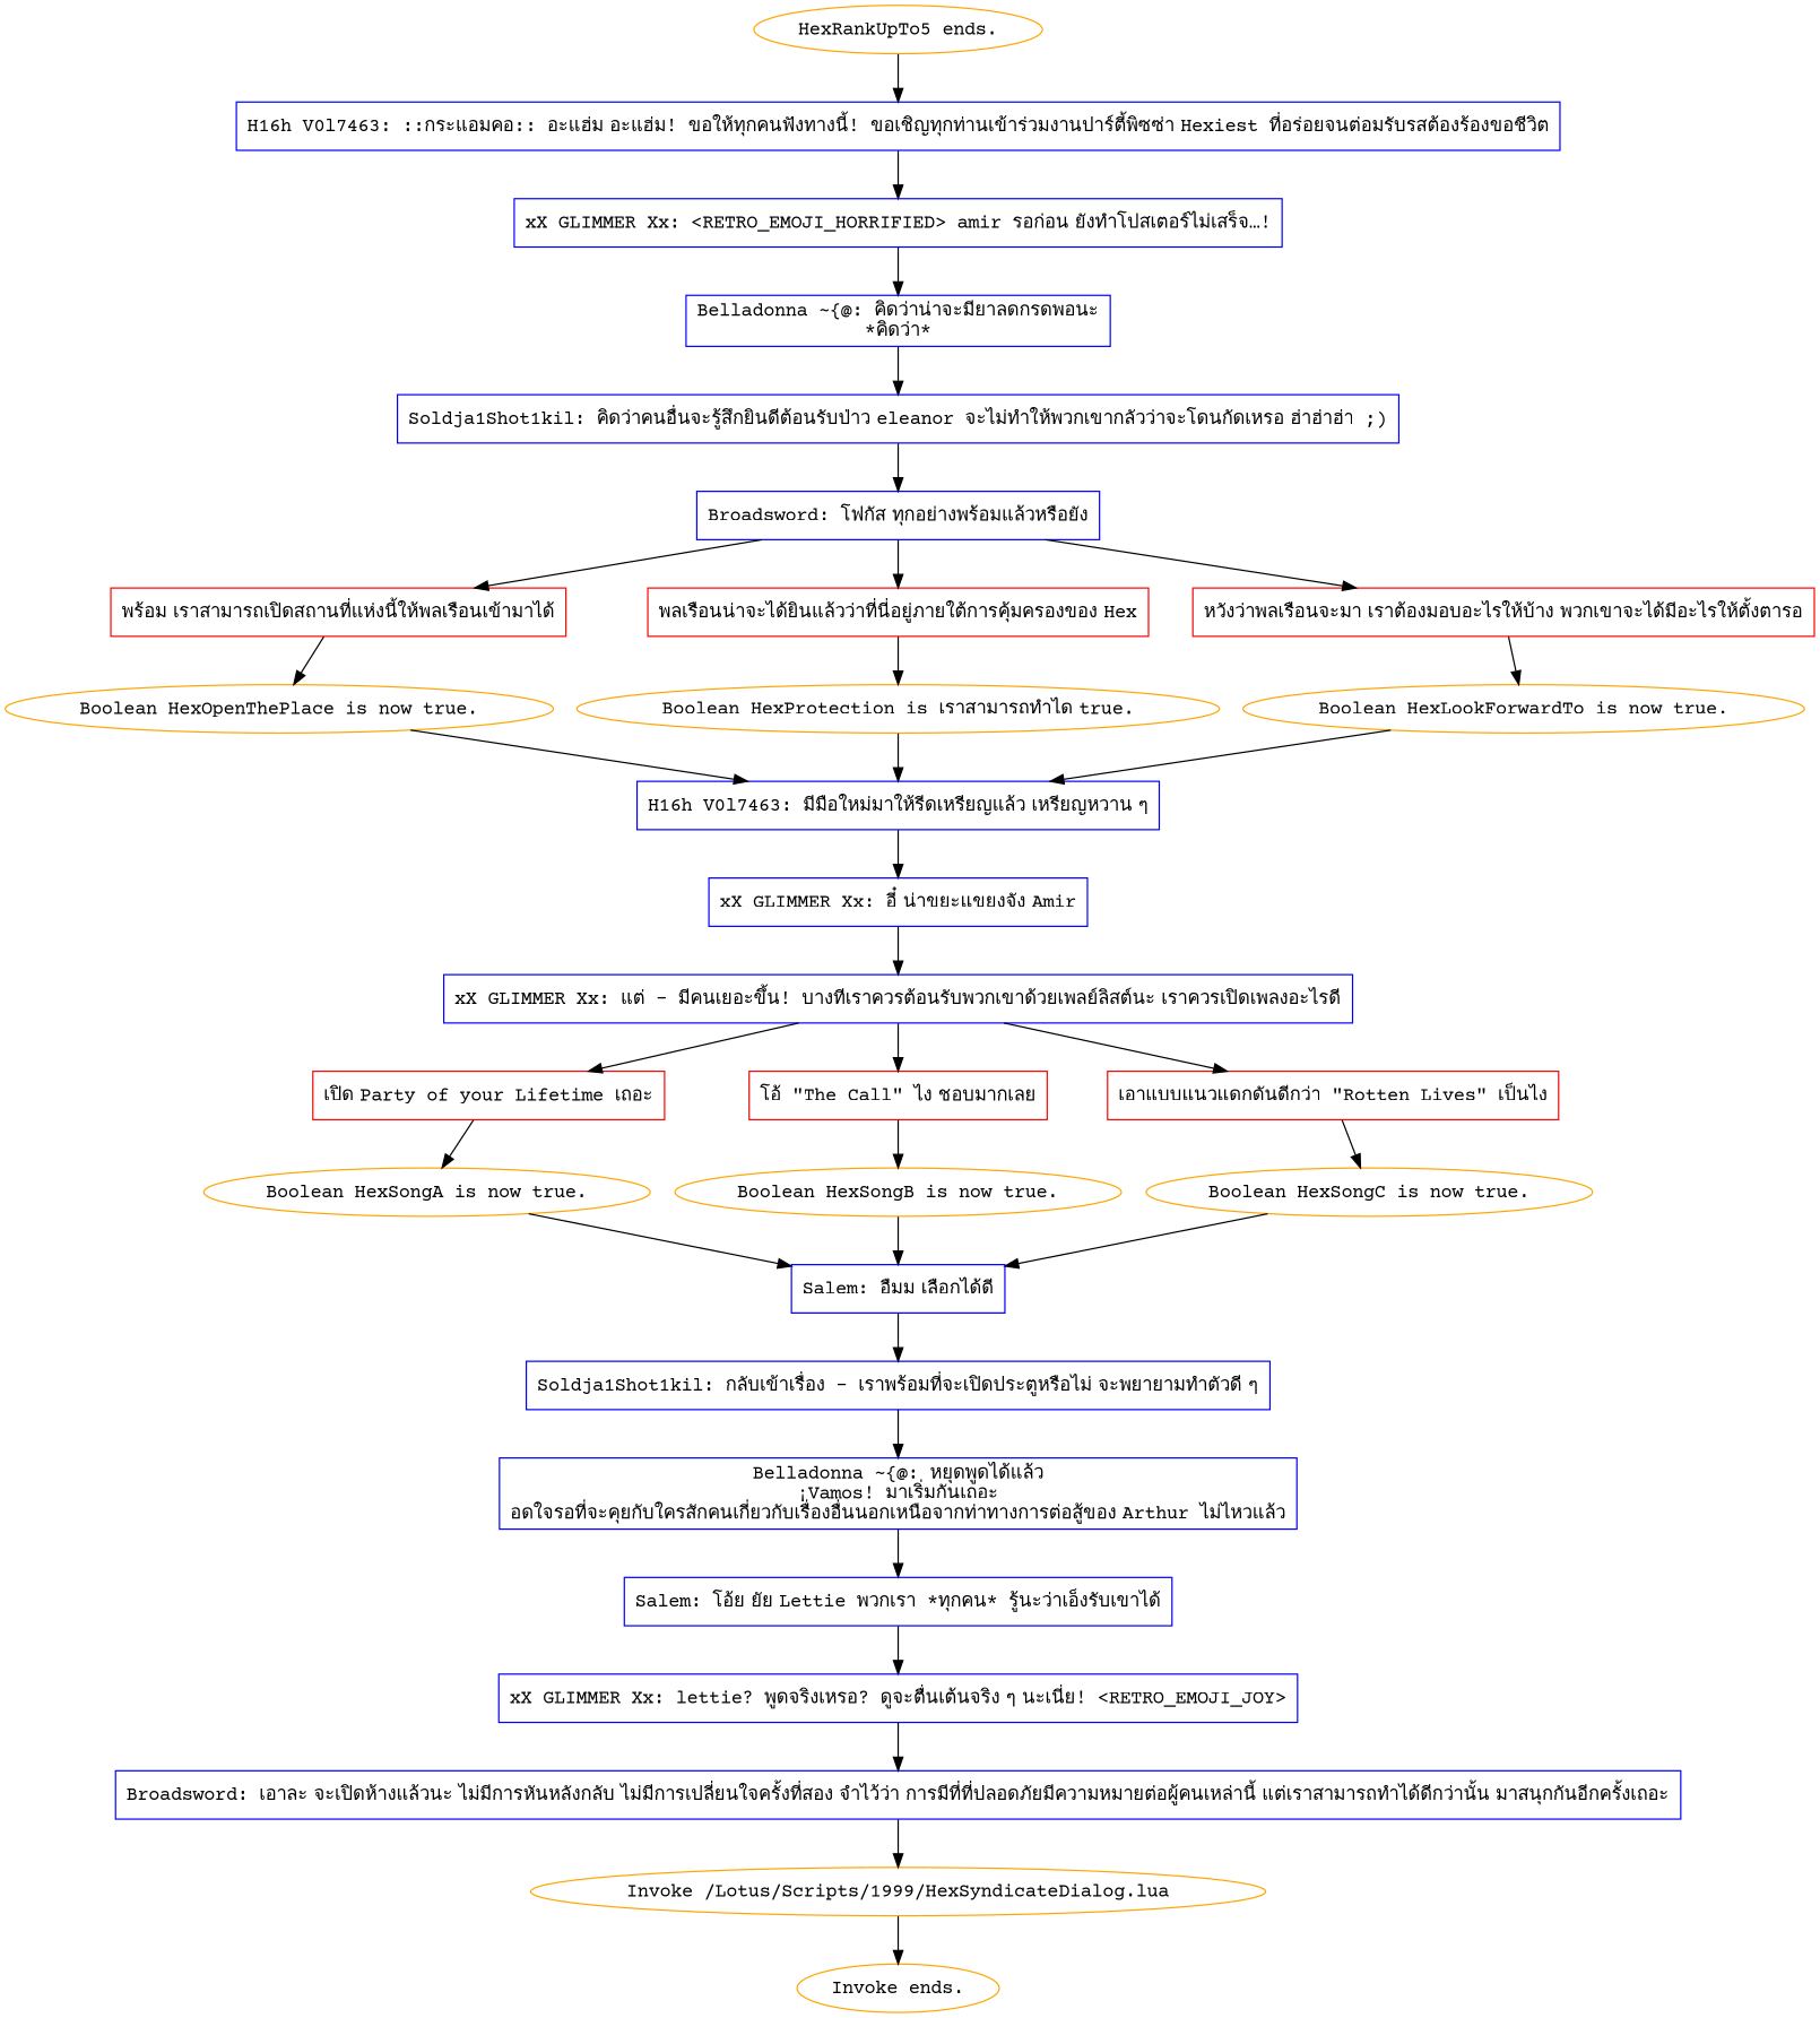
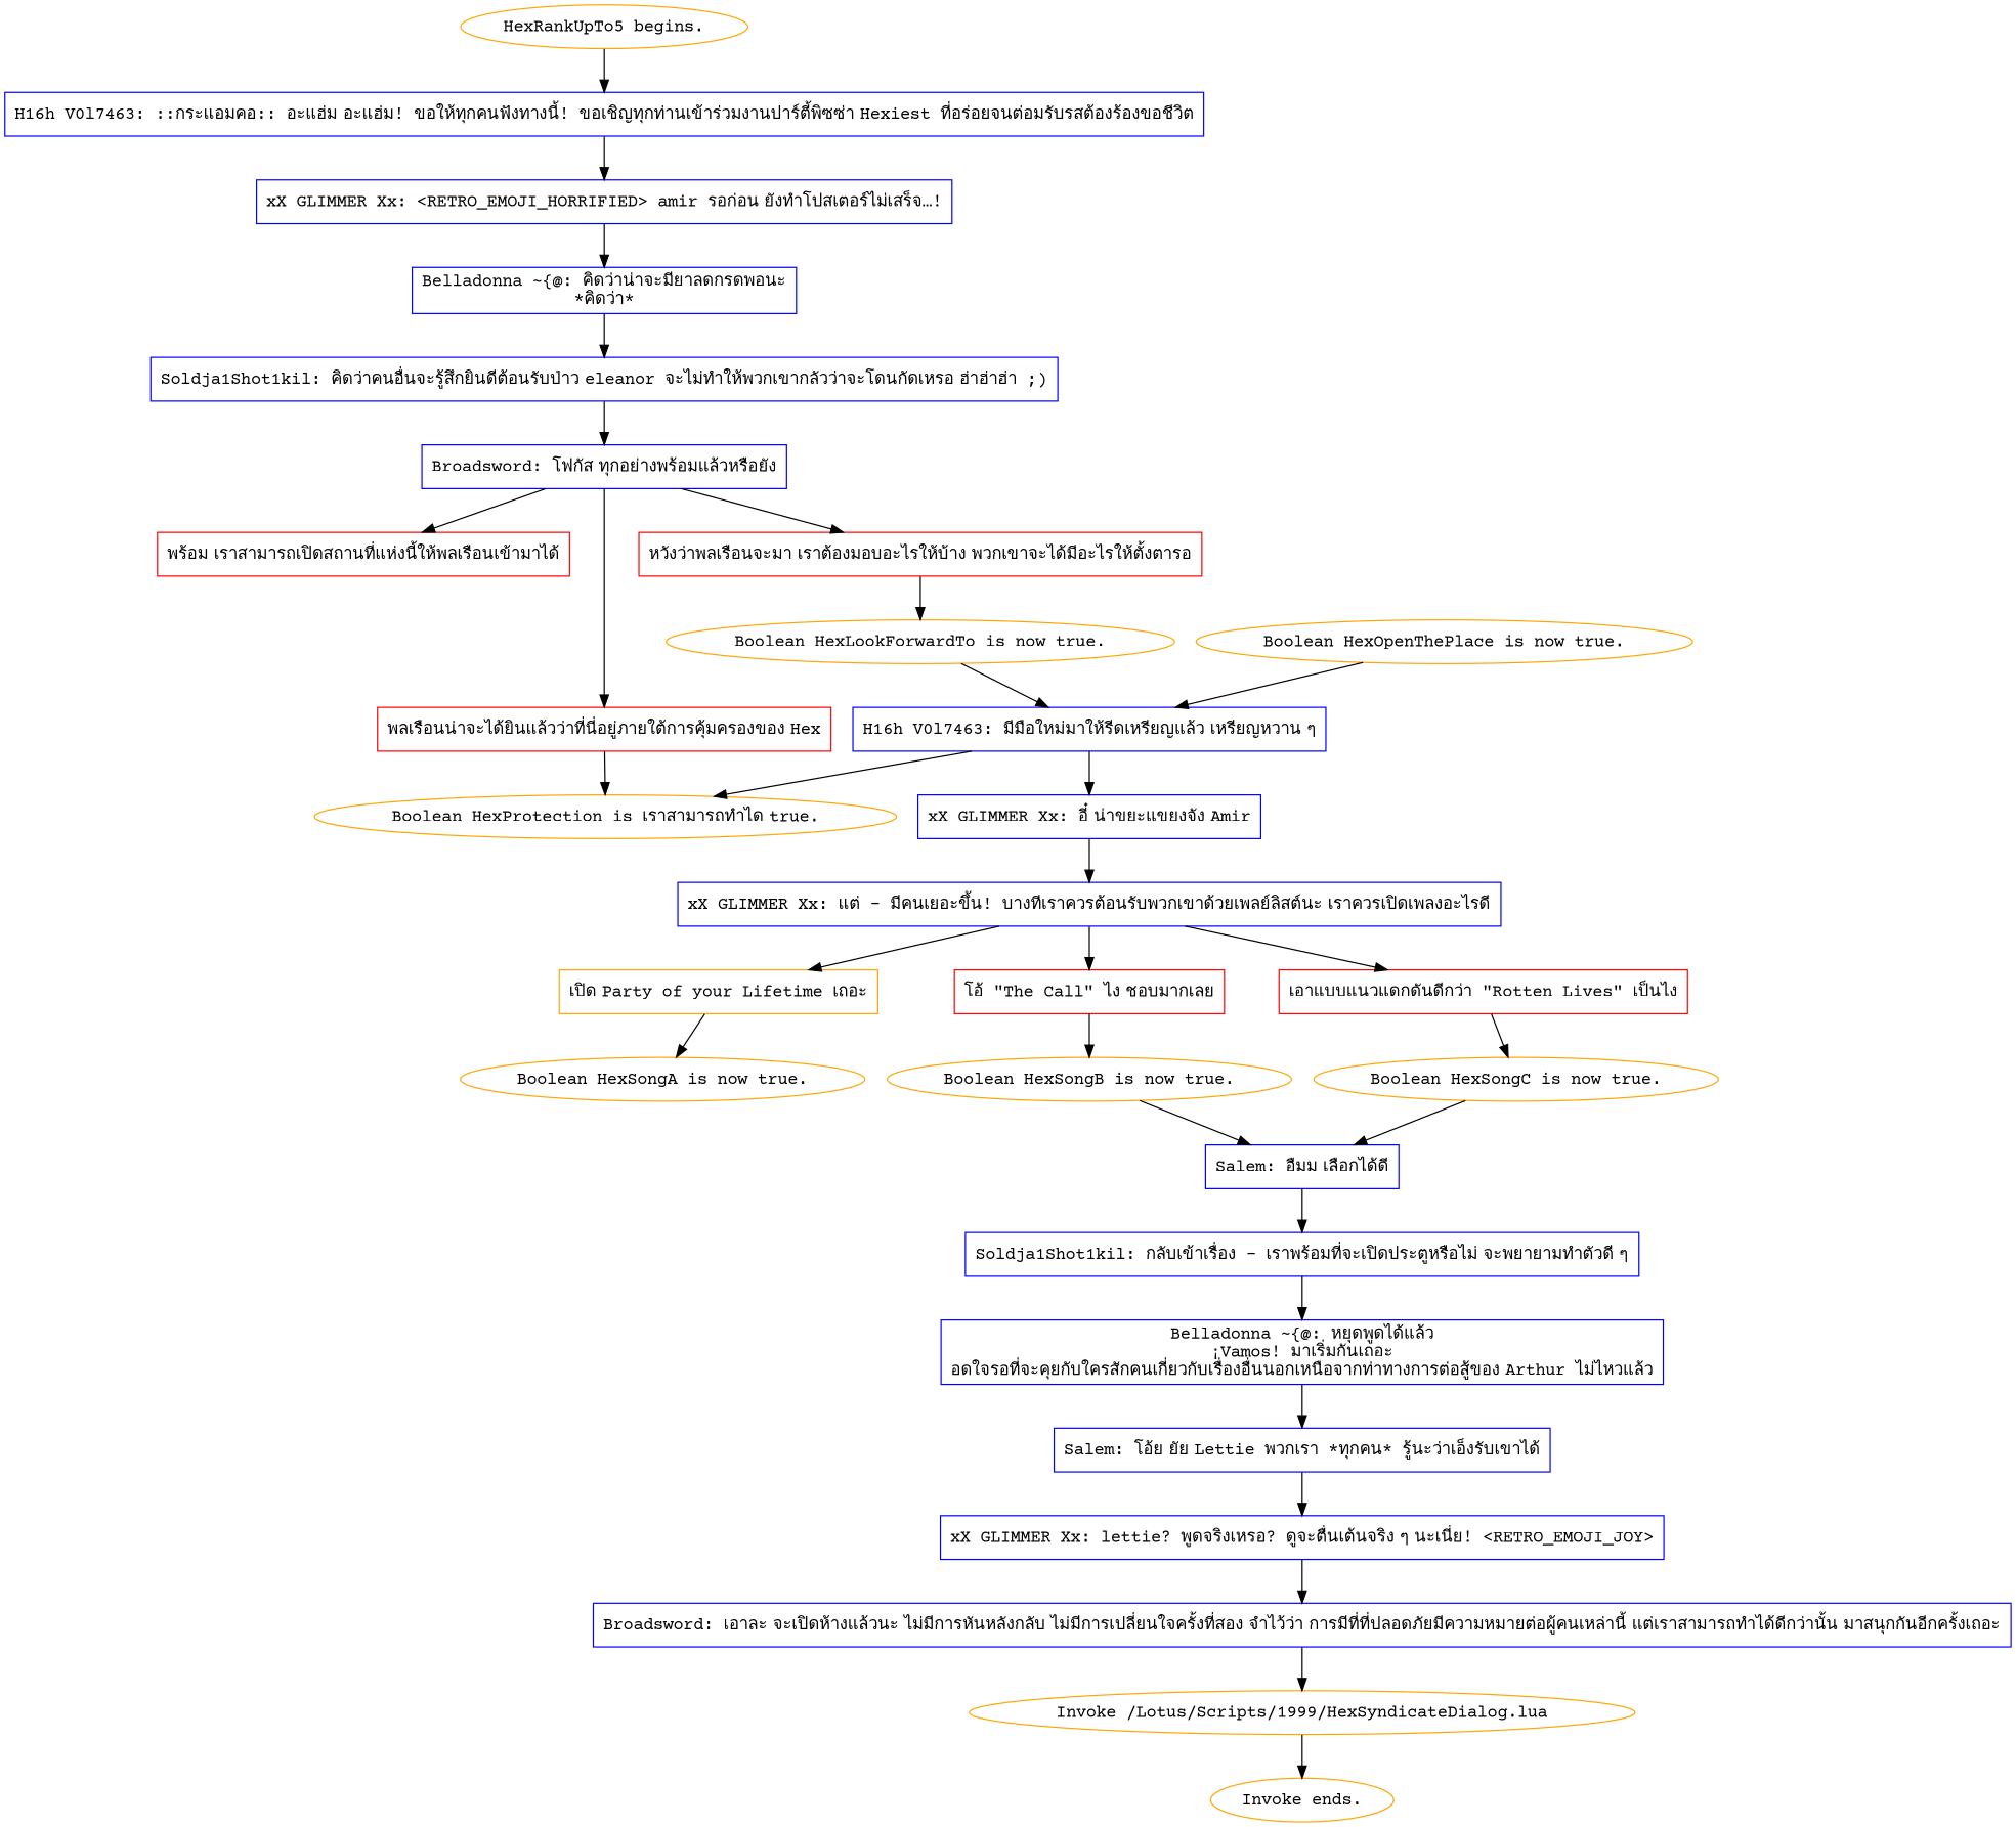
  digraph {
    fontname="Courier Prime"
    node [color=blue fontname="Courier Prime" shape=box]
    edge [fontname="Courier Prime"]
-   "HexRankUpTo5 begins." [color=orange label="HexRankUpTo5 ends." shape=""]
+   "HexRankUpTo5 begins." [color=orange shape=""]
    n2 [label="H16h V0l7463: ::กระแอมคอ:: อะแฮ่ม อะแฮ่ม! ขอให้ทุกคนฟังทางนี้! ขอเชิญทุกท่านเข้าร่วมงานปาร์ตี้พิซซ่า Hexiest ที่อร่อยจนต่อมรับรสต้องร้องขอชีวิต"]
    n3 [label="xX GLIMMER Xx: <RETRO_EMOJI_HORRIFIED> amir รอก่อน ยังทำโปสเตอร์ไม่เสร็จ…!"]
    n4 [label="Belladonna ~{@: คิดว่าน่าจะมียาลดกรดพอนะ\n*คิดว่า*"]
    n5 [label="Soldja1Shot1kil: คิดว่าคนอื่นจะรู้สึกยินดีต้อนรับป่าว eleanor จะไม่ทำให้พวกเขากลัวว่าจะโดนกัดเหรอ ฮ่าฮ่าฮ่า ;)"]
    n6 [label="Broadsword: โฟกัส ทุกอย่างพร้อมแล้วหรือยัง"]
    n7 [color=red label="พร้อม เราสามารถเปิดสถานที่แห่งนี้ให้พลเรือนเข้ามาได้"]
    n8 [color=red label="พลเรือนน่าจะได้ยินแล้วว่าที่นี่อยู่ภายใต้การคุ้มครองของ Hex"]
    n9 [color=red label="หวังว่าพลเรือนจะมา เราต้องมอบอะไรให้บ้าง พวกเขาจะได้มีอะไรให้ตั้งตารอ"]
    n10 [color=orange label="Boolean HexOpenThePlace is now true." shape=""]
    n11 [color=orange label="Boolean HexProtection is เราสามารถทำได true." shape=""]
    n12 [color=orange label="Boolean HexLookForwardTo is now true." shape=""]
    n13 [label="H16h V0l7463: มีมือใหม่มาให้รีดเหรียญแล้ว เหรียญหวาน ๆ"]
    n14 [label="xX GLIMMER Xx: อี๋ น่าขยะแขยงจัง Amir"]
    n15 [label="xX GLIMMER Xx: แต่ - มีคนเยอะขึ้น! บางทีเราควรต้อนรับพวกเขาด้วยเพลย์ลิสต์นะ เราควรเปิดเพลงอะไรดี"]
-   n16 [color=red label="เปิด Party of your Lifetime เถอะ"]
+   n16 [color=orange label="เปิด Party of your Lifetime เถอะ"]
    n17 [color=red label="โอ้ \"The Call\" ไง ชอบมากเลย"]
    n18 [color=red label="เอาแบบแนวแดกดันดีกว่า \"Rotten Lives\" เป็นไง"]
    n19 [color=orange label="Boolean HexSongA is now true." shape=""]
    n20 [color=orange label="Boolean HexSongB is now true." shape=""]
    n21 [color=orange label="Boolean HexSongC is now true." shape=""]
    n22 [label="Salem: อืมม เลือกได้ดี"]
    n23 [label="Soldja1Shot1kil: กลับเข้าเรื่อง - เราพร้อมที่จะเปิดประตูหรือไม่ จะพยายามทำตัวดี ๆ"]
    n24 [label="Belladonna ~{@: หยุดพูดได้แล้ว\n¡Vamos! มาเริ่มกันเถอะ\nอดใจรอที่จะคุยกับใครสักคนเกี่ยวกับเรื่องอื่นนอกเหนือจากท่าทางการต่อสู้ของ Arthur ไม่ไหวแล้ว"]
    n25 [label="Salem: โอ้ย ยัย Lettie พวกเรา *ทุกคน* รู้นะว่าเอ็งรับเขาได้"]
    n26 [label="xX GLIMMER Xx: lettie? พูดจริงเหรอ? ดูจะตื่นเต้นจริง ๆ นะเนี่ย! <RETRO_EMOJI_JOY>"]
    n27 [label="Broadsword: เอาละ จะเปิดห้างแล้วนะ ไม่มีการหันหลังกลับ ไม่มีการเปลี่ยนใจครั้งที่สอง จำไว้ว่า การมีที่ที่ปลอดภัยมีความหมายต่อผู้คนเหล่านี้ แต่เราสามารถทำได้ดีกว่านั้น มาสนุกกันอีกครั้งเถอะ"]
    n28 [color=orange label="Invoke /Lotus/Scripts/1999/HexSyndicateDialog.lua" shape=""]
    n29 [color=orange label="Invoke ends." shape=""]
    "HexRankUpTo5 begins." -> n2
    n2 -> n3
    n3 -> n4
    n4 -> n5
    n5 -> n6
    n6 -> n7
    n6 -> n8
    n6 -> n9
-   n7 -> n10
    n8 -> n11
    n9 -> n12
    n10 -> n13
-   n11 -> n13
+   n13 -> n11
    n12 -> n13
    n13 -> n14
    n14 -> n15
    n15 -> n16
    n15 -> n17
    n15 -> n18
    n16 -> n19
    n17 -> n20
    n18 -> n21
-   n19 -> n22
    n20 -> n22
    n21 -> n22
    n22 -> n23
    n23 -> n24
    n24 -> n25
    n25 -> n26
    n26 -> n27
    n27 -> n28
    n28 -> n29
  }
